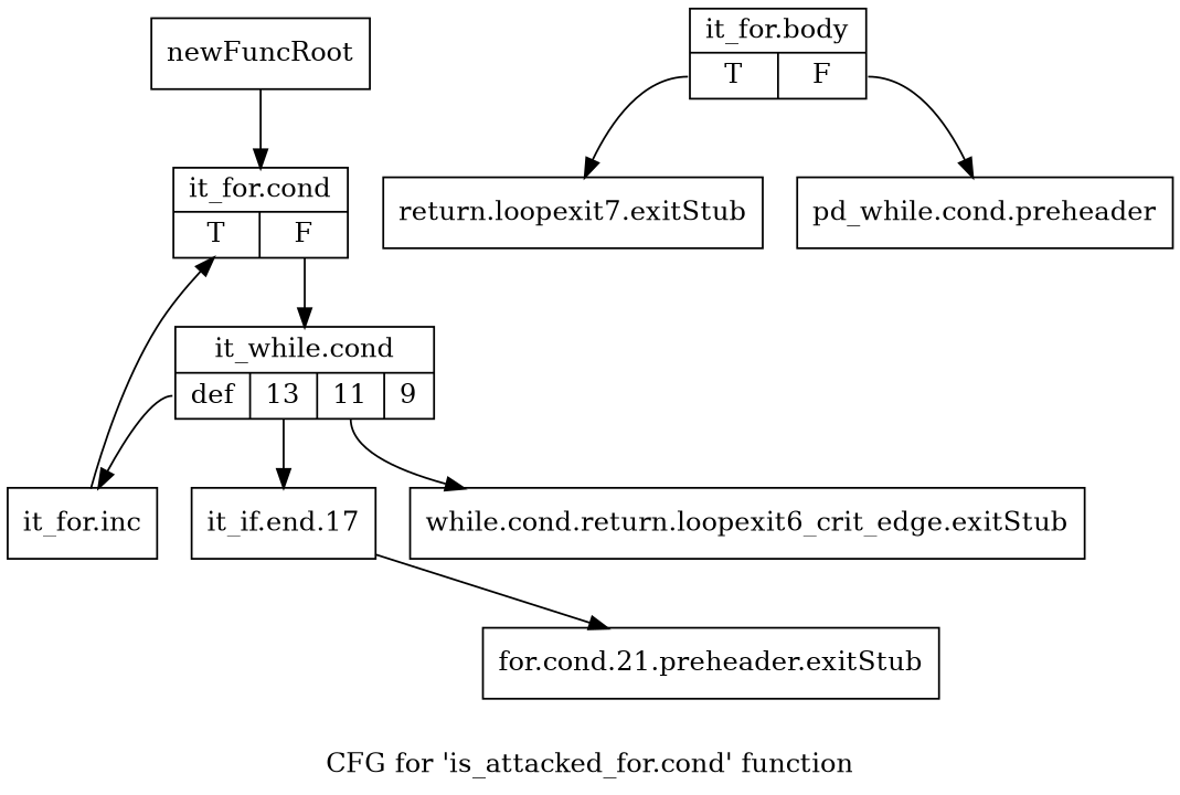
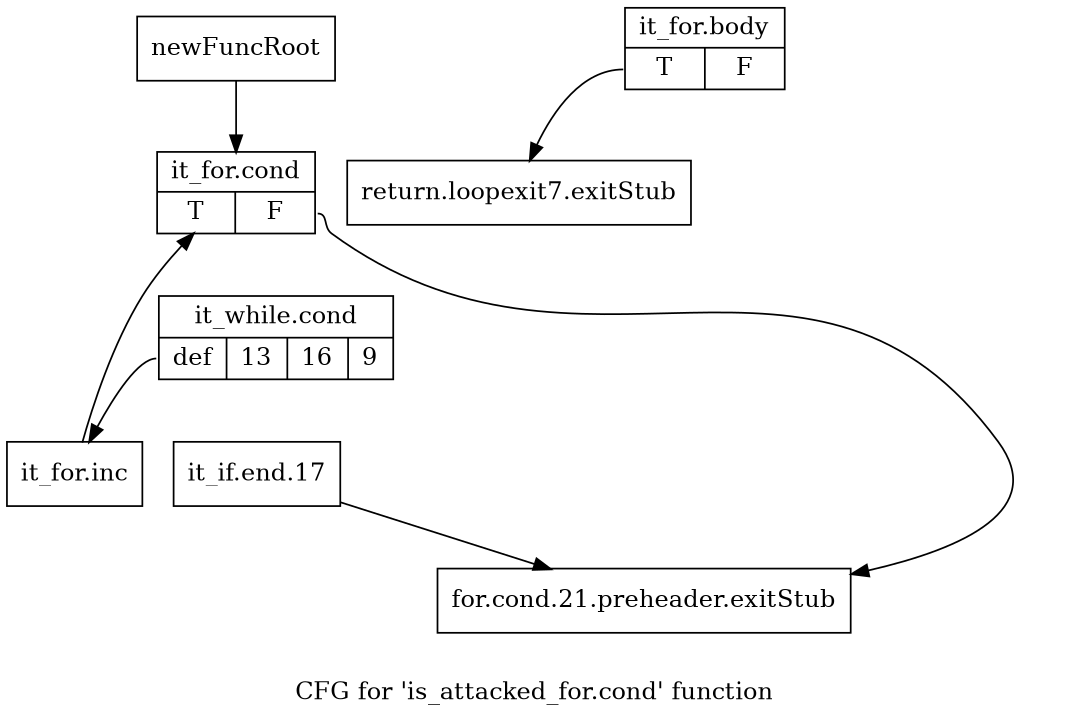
  digraph {
    label="CFG for 'is_attacked_for.cond' function"
    node [shape=record]
    n1 [label="{newFuncRoot}"]
    n2 [label="{it_for.cond|{<s0>T|<s1>F}}"]
    n3 [label="{for.cond.21.preheader.exitStub}"]
    n4 [label="{it_for.body|{<s0>T|<s1>F}}"]
    n5 [label="{return.loopexit7.exitStub}"]
-   n6 [label="{pd_while.cond.preheader}"]
-   n7 [label="{while.cond.return.loopexit6_crit_edge.exitStub}"]
-   n8 [label="{it_while.cond|{<s0>def|<s1>13|<s2>11|<s3>9}}"]
+   n8 [label="{it_while.cond|{<s0>def|<s1>13|<s2>16|<s3>9}}"]
    n9 [label="{it_for.inc}"]
    n10 [label="{it_if.end.17}"]
    n1 -> n2
-   n2 -> n8 [tailport=s1]
+   n2 -> n3 [tailport=s1]
    n4 -> n5 [tailport=s0]
-   n4 -> n6 [tailport=s1]
-   n8 -> n7 [tailport=s2]
    n8 -> n9 [tailport=s0]
-   n8 -> n10 [tailport=s1]
    n9 -> n2
    n10 -> n3
  }
